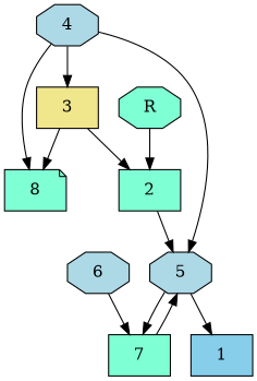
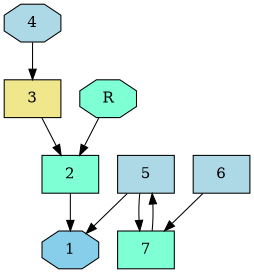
  digraph {
    node [fillcolor=aquamarine shape=octagon style=filled]
-   1 [fillcolor=skyblue shape=box]
+   1 [fillcolor=skyblue]
    2 [shape=box]
    3 [fillcolor=khaki shape=box]
-   8 [shape=note]
    4 [fillcolor=lightblue]
-   5 [fillcolor=lightblue]
+   5 [fillcolor=lightblue shape=box]
    7 [shape=box]
-   6 [fillcolor=lightblue]
+   6 [fillcolor=lightblue shape=box]
    R
-   2 -> 5
+   2 -> 1
    3 -> 2
-   3 -> 8
    4 -> 3
-   4 -> 8
-   4 -> 5
    5 -> 1
    5 -> 7
    7 -> 5
    6 -> 7
    R -> 2
  }
